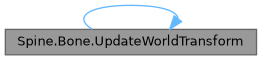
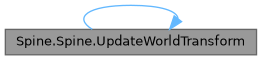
  digraph {
    rankdir=LR
-   n1 [color=gray40 fillcolor=grey60 fontcolor=black fontname=Helvetica fontsize=10 height=0.2 label="Spine.Bone.UpdateWorldTransform" shape=box style=filled width=0.4]
+   n1 [color=gray40 fillcolor=grey60 fontcolor=black fontname=Helvetica fontsize=10 height=0.2 label="Spine.Spine.UpdateWorldTransform" shape=box style=filled width=0.4]
    n1 -> n1 [color=steelblue1 fontname=Helvetica fontsize=10 labelfontname=Helvetica labelfontsize=10 style=solid]
  }
